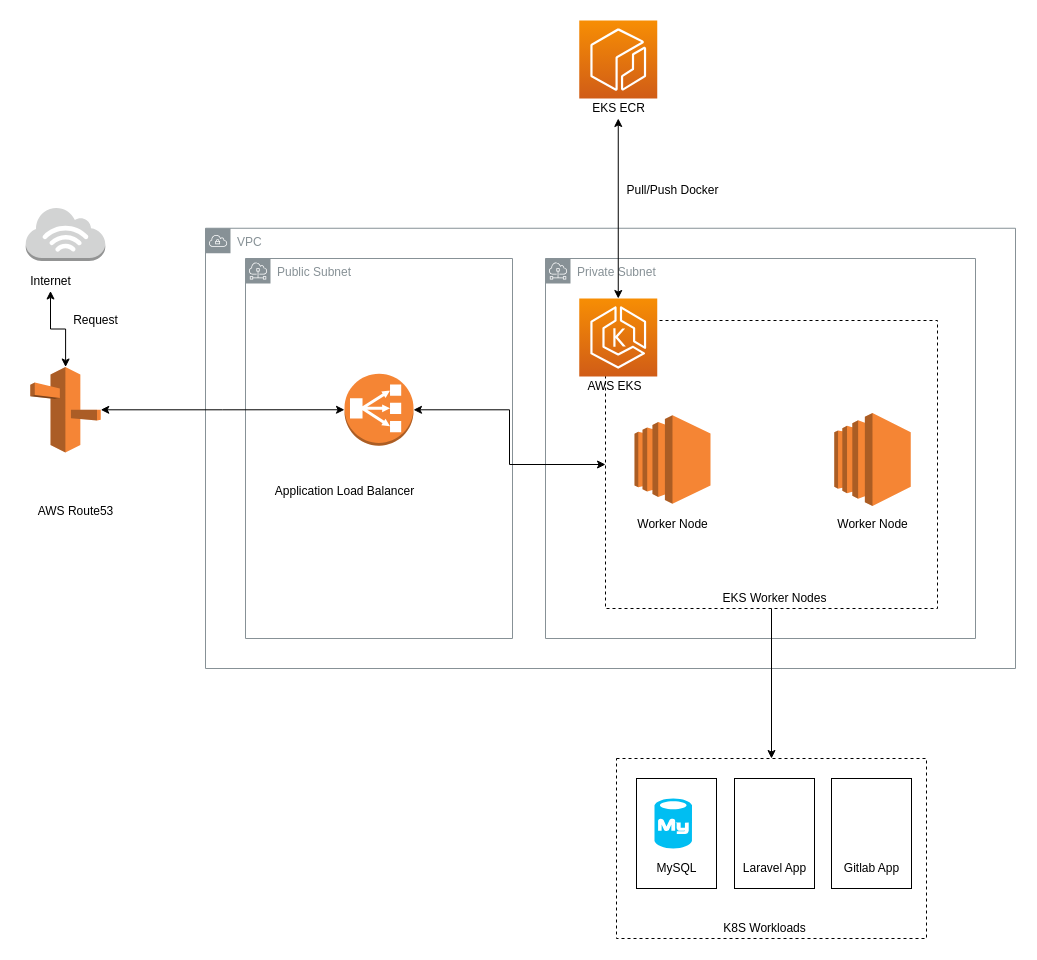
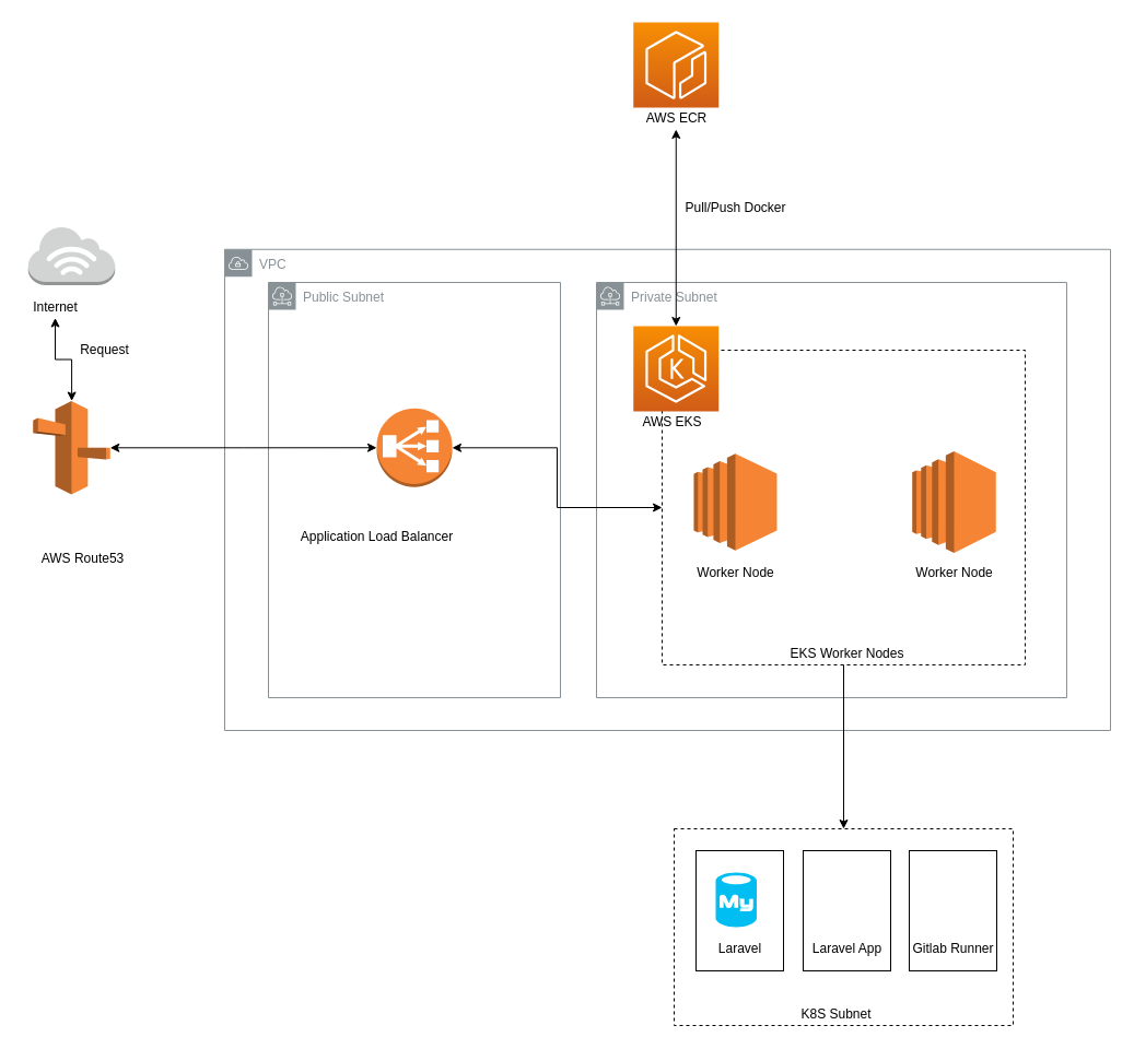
  <mxCell id="0" />
  <mxCell id="1" parent="0" />
  <mxCell id="2" value="Private Subnet" style="sketch=0;outlineConnect=0;gradientColor=none;html=1;whiteSpace=wrap;fontSize=12;fontStyle=0;shape=mxgraph.aws4.group;grIcon=mxgraph.aws4.group_subnet;strokeColor=#879196;fillColor=none;verticalAlign=top;align=left;spacingLeft=30;fontColor=#879196;dashed=0;" vertex="1" parent="1"><mxGeometry x="545" y="258" width="430" height="380" as="geometry" /></mxCell>
  <mxCell id="3" value="VPC" style="sketch=0;outlineConnect=0;gradientColor=none;html=1;whiteSpace=wrap;fontSize=12;fontStyle=0;shape=mxgraph.aws4.group;grIcon=mxgraph.aws4.group_vpc;strokeColor=#879196;fillColor=none;verticalAlign=top;align=left;spacingLeft=30;fontColor=#879196;dashed=0;" parent="1" vertex="1"><mxGeometry x="205" y="227.75" width="810" height="440.25" as="geometry" /></mxCell>
  <mxCell id="4" value="" style="rounded=0;whiteSpace=wrap;html=1;fillColor=none;dashed=1;" parent="1" vertex="1"><mxGeometry x="605" y="320" width="332" height="288" as="geometry" /></mxCell>
  <mxCell id="5" value="" style="sketch=0;points=[[0,0,0],[0.25,0,0],[0.5,0,0],[0.75,0,0],[1,0,0],[0,1,0],[0.25,1,0],[0.5,1,0],[0.75,1,0],[1,1,0],[0,0.25,0],[0,0.5,0],[0,0.75,0],[1,0.25,0],[1,0.5,0],[1,0.75,0]];outlineConnect=0;fontColor=#232F3E;gradientColor=#F78E04;gradientDirection=north;fillColor=#D05C17;strokeColor=#ffffff;dashed=0;verticalLabelPosition=bottom;verticalAlign=top;align=center;html=1;fontSize=12;fontStyle=0;aspect=fixed;shape=mxgraph.aws4.resourceIcon;resIcon=mxgraph.aws4.eks;" parent="1" vertex="1"><mxGeometry x="578.75" y="298" width="78" height="78" as="geometry" /></mxCell>
  <mxCell id="6" value="Public Subnet" style="sketch=0;outlineConnect=0;gradientColor=none;html=1;whiteSpace=wrap;fontSize=12;fontStyle=0;shape=mxgraph.aws4.group;grIcon=mxgraph.aws4.group_subnet;strokeColor=#879196;fillColor=none;verticalAlign=top;align=left;spacingLeft=30;fontColor=#879196;dashed=0;" vertex="1" parent="1"><mxGeometry x="245" y="258" width="267" height="380" as="geometry" /></mxCell>
  <mxCell id="7" value="" style="outlineConnect=0;dashed=0;verticalLabelPosition=bottom;verticalAlign=top;align=center;html=1;shape=mxgraph.aws3.ec2;fillColor=#F58534;gradientColor=none;" parent="1" vertex="1"><mxGeometry x="634" y="414.75" width="76" height="88.5" as="geometry" /></mxCell>
  <mxCell id="8" value="Worker Node" style="text;html=1;align=center;verticalAlign=middle;resizable=0;points=[];autosize=1;strokeColor=none;fillColor=none;" parent="1" vertex="1"><mxGeometry x="627" y="513.5" width="90" height="20" as="geometry" /></mxCell>
  <mxCell id="9" value="EKS Worker Nodes" style="text;html=1;align=center;verticalAlign=middle;resizable=0;points=[];autosize=1;strokeColor=none;fillColor=none;" parent="1" vertex="1"><mxGeometry x="713.75" y="588" width="120" height="20" as="geometry" /></mxCell>
  <mxCell id="10" value="" style="outlineConnect=0;dashed=0;verticalLabelPosition=bottom;verticalAlign=top;align=center;html=1;shape=mxgraph.aws3.ec2;fillColor=#F58534;gradientColor=none;" parent="1" vertex="1"><mxGeometry x="833.75" y="412.5" width="76.5" height="93" as="geometry" /></mxCell>
  <mxCell id="11" value="Worker Node" style="text;html=1;align=center;verticalAlign=middle;resizable=0;points=[];autosize=1;strokeColor=none;fillColor=none;" parent="1" vertex="1"><mxGeometry x="827" y="513.5" width="90" height="20" as="geometry" /></mxCell>
  <mxCell id="12" value="" style="rounded=0;whiteSpace=wrap;html=1;fillColor=none;dashed=1;" parent="1" vertex="1"><mxGeometry x="616" y="758" width="310" height="180" as="geometry" /></mxCell>
  <mxCell id="13" value="" style="rounded=0;whiteSpace=wrap;html=1;fillColor=default;" parent="1" vertex="1"><mxGeometry x="734" y="778" width="80" height="110" as="geometry" /></mxCell>
  <mxCell id="14" value="Laravel App" style="text;html=1;align=center;verticalAlign=middle;resizable=0;points=[];autosize=1;strokeColor=none;fillColor=none;" parent="1" vertex="1"><mxGeometry x="734" y="858" width="80" height="20" as="geometry" /></mxCell>
  <mxCell id="15" value="" style="rounded=0;whiteSpace=wrap;html=1;fillColor=default;" parent="1" vertex="1"><mxGeometry x="636" y="778" width="80" height="110" as="geometry" /></mxCell>
  <mxCell id="16" style="edgeStyle=orthogonalEdgeStyle;rounded=0;orthogonalLoop=1;jettySize=auto;html=1;" parent="1" source="4" target="12" edge="1"><mxGeometry relative="1" as="geometry" /></mxCell>
  <mxCell id="17" style="edgeStyle=orthogonalEdgeStyle;rounded=0;orthogonalLoop=1;jettySize=auto;html=1;startArrow=classic;startFill=1;" edge="1" parent="1" source="18" target="4"><mxGeometry relative="1" as="geometry" /></mxCell>
  <mxCell id="18" value="" style="outlineConnect=0;dashed=0;verticalLabelPosition=bottom;verticalAlign=top;align=center;html=1;shape=mxgraph.aws3.classic_load_balancer;fillColor=#F58534;gradientColor=none;" parent="1" vertex="1"><mxGeometry x="344" y="373.25" width="69" height="72" as="geometry" /></mxCell>
  <mxCell id="19" style="edgeStyle=orthogonalEdgeStyle;rounded=0;orthogonalLoop=1;jettySize=auto;html=1;startArrow=classic;startFill=1;" parent="1" source="37" target="35" edge="1"><mxGeometry relative="1" as="geometry"><mxPoint x="130" y="301.5" as="sourcePoint" /></mxGeometry></mxCell>
  <mxCell id="20" value="" style="outlineConnect=0;dashed=0;verticalLabelPosition=bottom;verticalAlign=top;align=center;html=1;shape=mxgraph.aws3.internet_3;fillColor=#D2D3D3;gradientColor=none;" parent="1" vertex="1"><mxGeometry x="25.25" y="206.5" width="79.5" height="54" as="geometry" /></mxCell>
  <mxCell id="21" value="Application Load Balancer" style="text;html=1;align=center;verticalAlign=middle;resizable=0;points=[];autosize=1;strokeColor=none;fillColor=none;" parent="1" vertex="1"><mxGeometry x="268.5" y="480.75" width="150" height="20" as="geometry" /></mxCell>
- <mxCell id="22" value="K8S Workloads" style="text;html=1;align=center;verticalAlign=middle;resizable=0;points=[];autosize=1;strokeColor=none;fillColor=none;" parent="1" vertex="1"><mxGeometry x="714" y="918" width="100" height="20" as="geometry" /></mxCell>
+ <mxCell id="22" value="K8S Subnet" style="text;html=1;align=center;verticalAlign=middle;resizable=0;points=[];autosize=1;strokeColor=none;fillColor=none;" parent="1" vertex="1"><mxGeometry x="714" y="918" width="100" height="20" as="geometry" /></mxCell>
  <mxCell id="23" value="" style="verticalLabelPosition=bottom;html=1;verticalAlign=top;align=center;strokeColor=none;fillColor=#00BEF2;shape=mxgraph.azure.mysql_database;dashed=1;" parent="1" vertex="1"><mxGeometry x="654" y="798" width="37.5" height="50" as="geometry" /></mxCell>
- <mxCell id="24" value="MySQL" style="text;html=1;align=center;verticalAlign=middle;resizable=0;points=[];autosize=1;strokeColor=none;fillColor=none;" parent="1" vertex="1"><mxGeometry x="646" y="858" width="60" height="20" as="geometry" /></mxCell>
+ <mxCell id="24" value="Laravel" style="text;html=1;align=center;verticalAlign=middle;resizable=0;points=[];autosize=1;strokeColor=none;fillColor=none;" parent="1" vertex="1"><mxGeometry x="646" y="858" width="60" height="20" as="geometry" /></mxCell>
  <mxCell id="25" value="" style="shape=image;verticalLabelPosition=bottom;labelBackgroundColor=default;verticalAlign=top;aspect=fixed;imageAspect=0;image=https://upload.wikimedia.org/wikipedia/commons/thumb/9/9a/Laravel.svg/1200px-Laravel.svg.png;" parent="1" vertex="1"><mxGeometry x="745.15" y="793" width="57.69" height="60" as="geometry" /></mxCell>
  <mxCell id="26" value="" style="rounded=0;whiteSpace=wrap;html=1;fillColor=default;" parent="1" vertex="1"><mxGeometry x="831" y="778" width="80" height="110" as="geometry" /></mxCell>
- <mxCell id="27" value="Gitlab App" style="text;html=1;align=center;verticalAlign=middle;resizable=0;points=[];autosize=1;strokeColor=none;fillColor=none;" parent="1" vertex="1"><mxGeometry x="826" y="858" width="90" height="20" as="geometry" /></mxCell>
+ <mxCell id="27" value="Gitlab Runner" style="text;html=1;align=center;verticalAlign=middle;resizable=0;points=[];autosize=1;strokeColor=none;fillColor=none;" parent="1" vertex="1"><mxGeometry x="826" y="858" width="90" height="20" as="geometry" /></mxCell>
  <mxCell id="28" value="" style="shape=image;verticalLabelPosition=bottom;labelBackgroundColor=default;verticalAlign=top;aspect=fixed;imageAspect=0;image=https://gitlab.com/uploads/-/system/project/avatar/250833/runner_logo.png;" parent="1" vertex="1"><mxGeometry x="838.5" y="790.5" width="65" height="65" as="geometry" /></mxCell>
  <mxCell id="29" value="" style="sketch=0;points=[[0,0,0],[0.25,0,0],[0.5,0,0],[0.75,0,0],[1,0,0],[0,1,0],[0.25,1,0],[0.5,1,0],[0.75,1,0],[1,1,0],[0,0.25,0],[0,0.5,0],[0,0.75,0],[1,0.25,0],[1,0.5,0],[1,0.75,0]];outlineConnect=0;fontColor=#232F3E;gradientColor=#F78E04;gradientDirection=north;fillColor=#D05C17;strokeColor=#ffffff;dashed=0;verticalLabelPosition=bottom;verticalAlign=top;align=center;html=1;fontSize=12;fontStyle=0;aspect=fixed;shape=mxgraph.aws4.resourceIcon;resIcon=mxgraph.aws4.ecr;" vertex="1" parent="1"><mxGeometry x="578.75" y="20" width="78" height="78" as="geometry" /></mxCell>
  <mxCell id="30" style="edgeStyle=orthogonalEdgeStyle;rounded=0;orthogonalLoop=1;jettySize=auto;html=1;startArrow=classic;startFill=1;" edge="1" parent="1" source="31" target="5"><mxGeometry relative="1" as="geometry" /></mxCell>
- <mxCell id="31" value="EKS ECR" style="text;html=1;align=center;verticalAlign=middle;resizable=0;points=[];autosize=1;strokeColor=none;fillColor=none;" vertex="1" parent="1"><mxGeometry x="582.75" y="98" width="70" height="20" as="geometry" /></mxCell>
+ <mxCell id="31" value="AWS ECR" style="text;html=1;align=center;verticalAlign=middle;resizable=0;points=[];autosize=1;strokeColor=none;fillColor=none;" vertex="1" parent="1"><mxGeometry x="582.75" y="98" width="70" height="20" as="geometry" /></mxCell>
  <mxCell id="32" value="Pull/Push Docker" style="text;html=1;align=center;verticalAlign=middle;resizable=0;points=[];autosize=1;strokeColor=none;fillColor=none;" vertex="1" parent="1"><mxGeometry x="617" y="180" width="110" height="20" as="geometry" /></mxCell>
  <mxCell id="33" value="Request" style="text;html=1;align=center;verticalAlign=middle;resizable=0;points=[];autosize=1;strokeColor=none;fillColor=none;" vertex="1" parent="1"><mxGeometry x="65" y="309.5" width="60" height="20" as="geometry" /></mxCell>
  <mxCell id="34" style="edgeStyle=orthogonalEdgeStyle;rounded=0;orthogonalLoop=1;jettySize=auto;html=1;entryX=0;entryY=0.5;entryDx=0;entryDy=0;entryPerimeter=0;startArrow=classic;startFill=1;" edge="1" parent="1" source="35" target="18"><mxGeometry relative="1" as="geometry" /></mxCell>
  <mxCell id="35" value="" style="outlineConnect=0;dashed=0;verticalLabelPosition=bottom;verticalAlign=top;align=center;html=1;shape=mxgraph.aws3.route_53;fillColor=#F58536;gradientColor=none;" vertex="1" parent="1"><mxGeometry x="29.75" y="366.5" width="70.5" height="85.5" as="geometry" /></mxCell>
  <mxCell id="36" value="AWS Route53" style="text;html=1;align=center;verticalAlign=middle;resizable=0;points=[];autosize=1;strokeColor=none;fillColor=none;" vertex="1" parent="1"><mxGeometry x="30" y="500.75" width="90" height="20" as="geometry" /></mxCell>
  <mxCell id="37" value="Internet" style="text;html=1;align=center;verticalAlign=middle;resizable=0;points=[];autosize=1;strokeColor=none;fillColor=none;" parent="1" vertex="1"><mxGeometry x="20" y="270.5" width="60" height="20" as="geometry" /></mxCell>
  <mxCell id="38" value="AWS EKS" style="text;html=1;align=center;verticalAlign=middle;resizable=0;points=[];autosize=1;strokeColor=none;fillColor=none;" vertex="1" parent="1"><mxGeometry x="578.75" y="376" width="70" height="20" as="geometry" /></mxCell>
